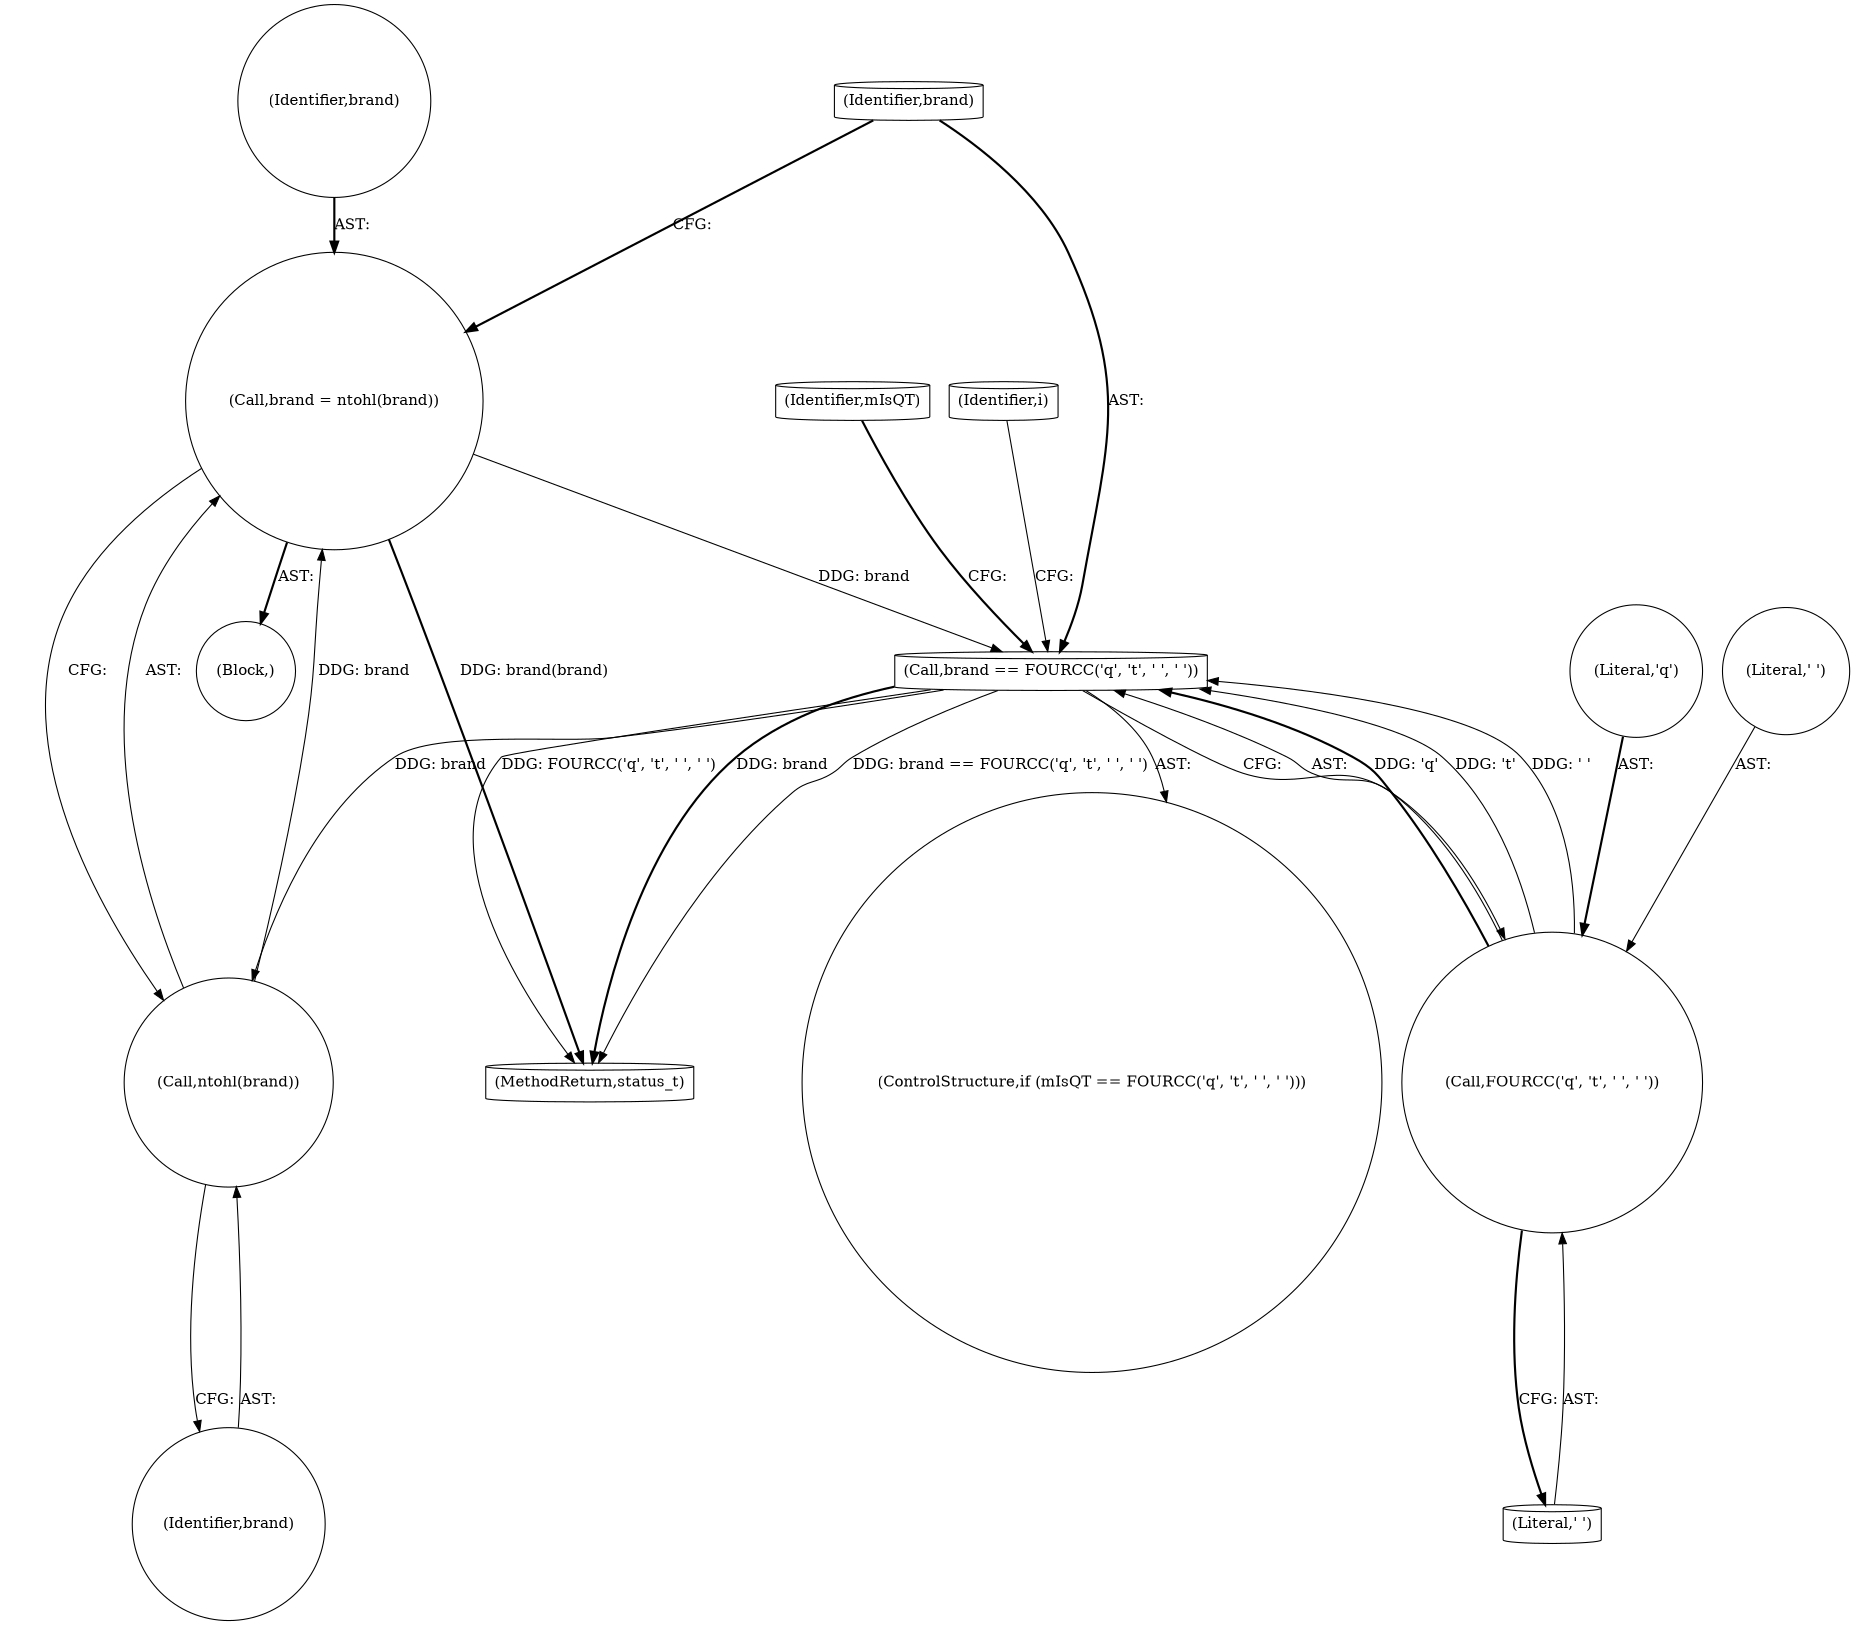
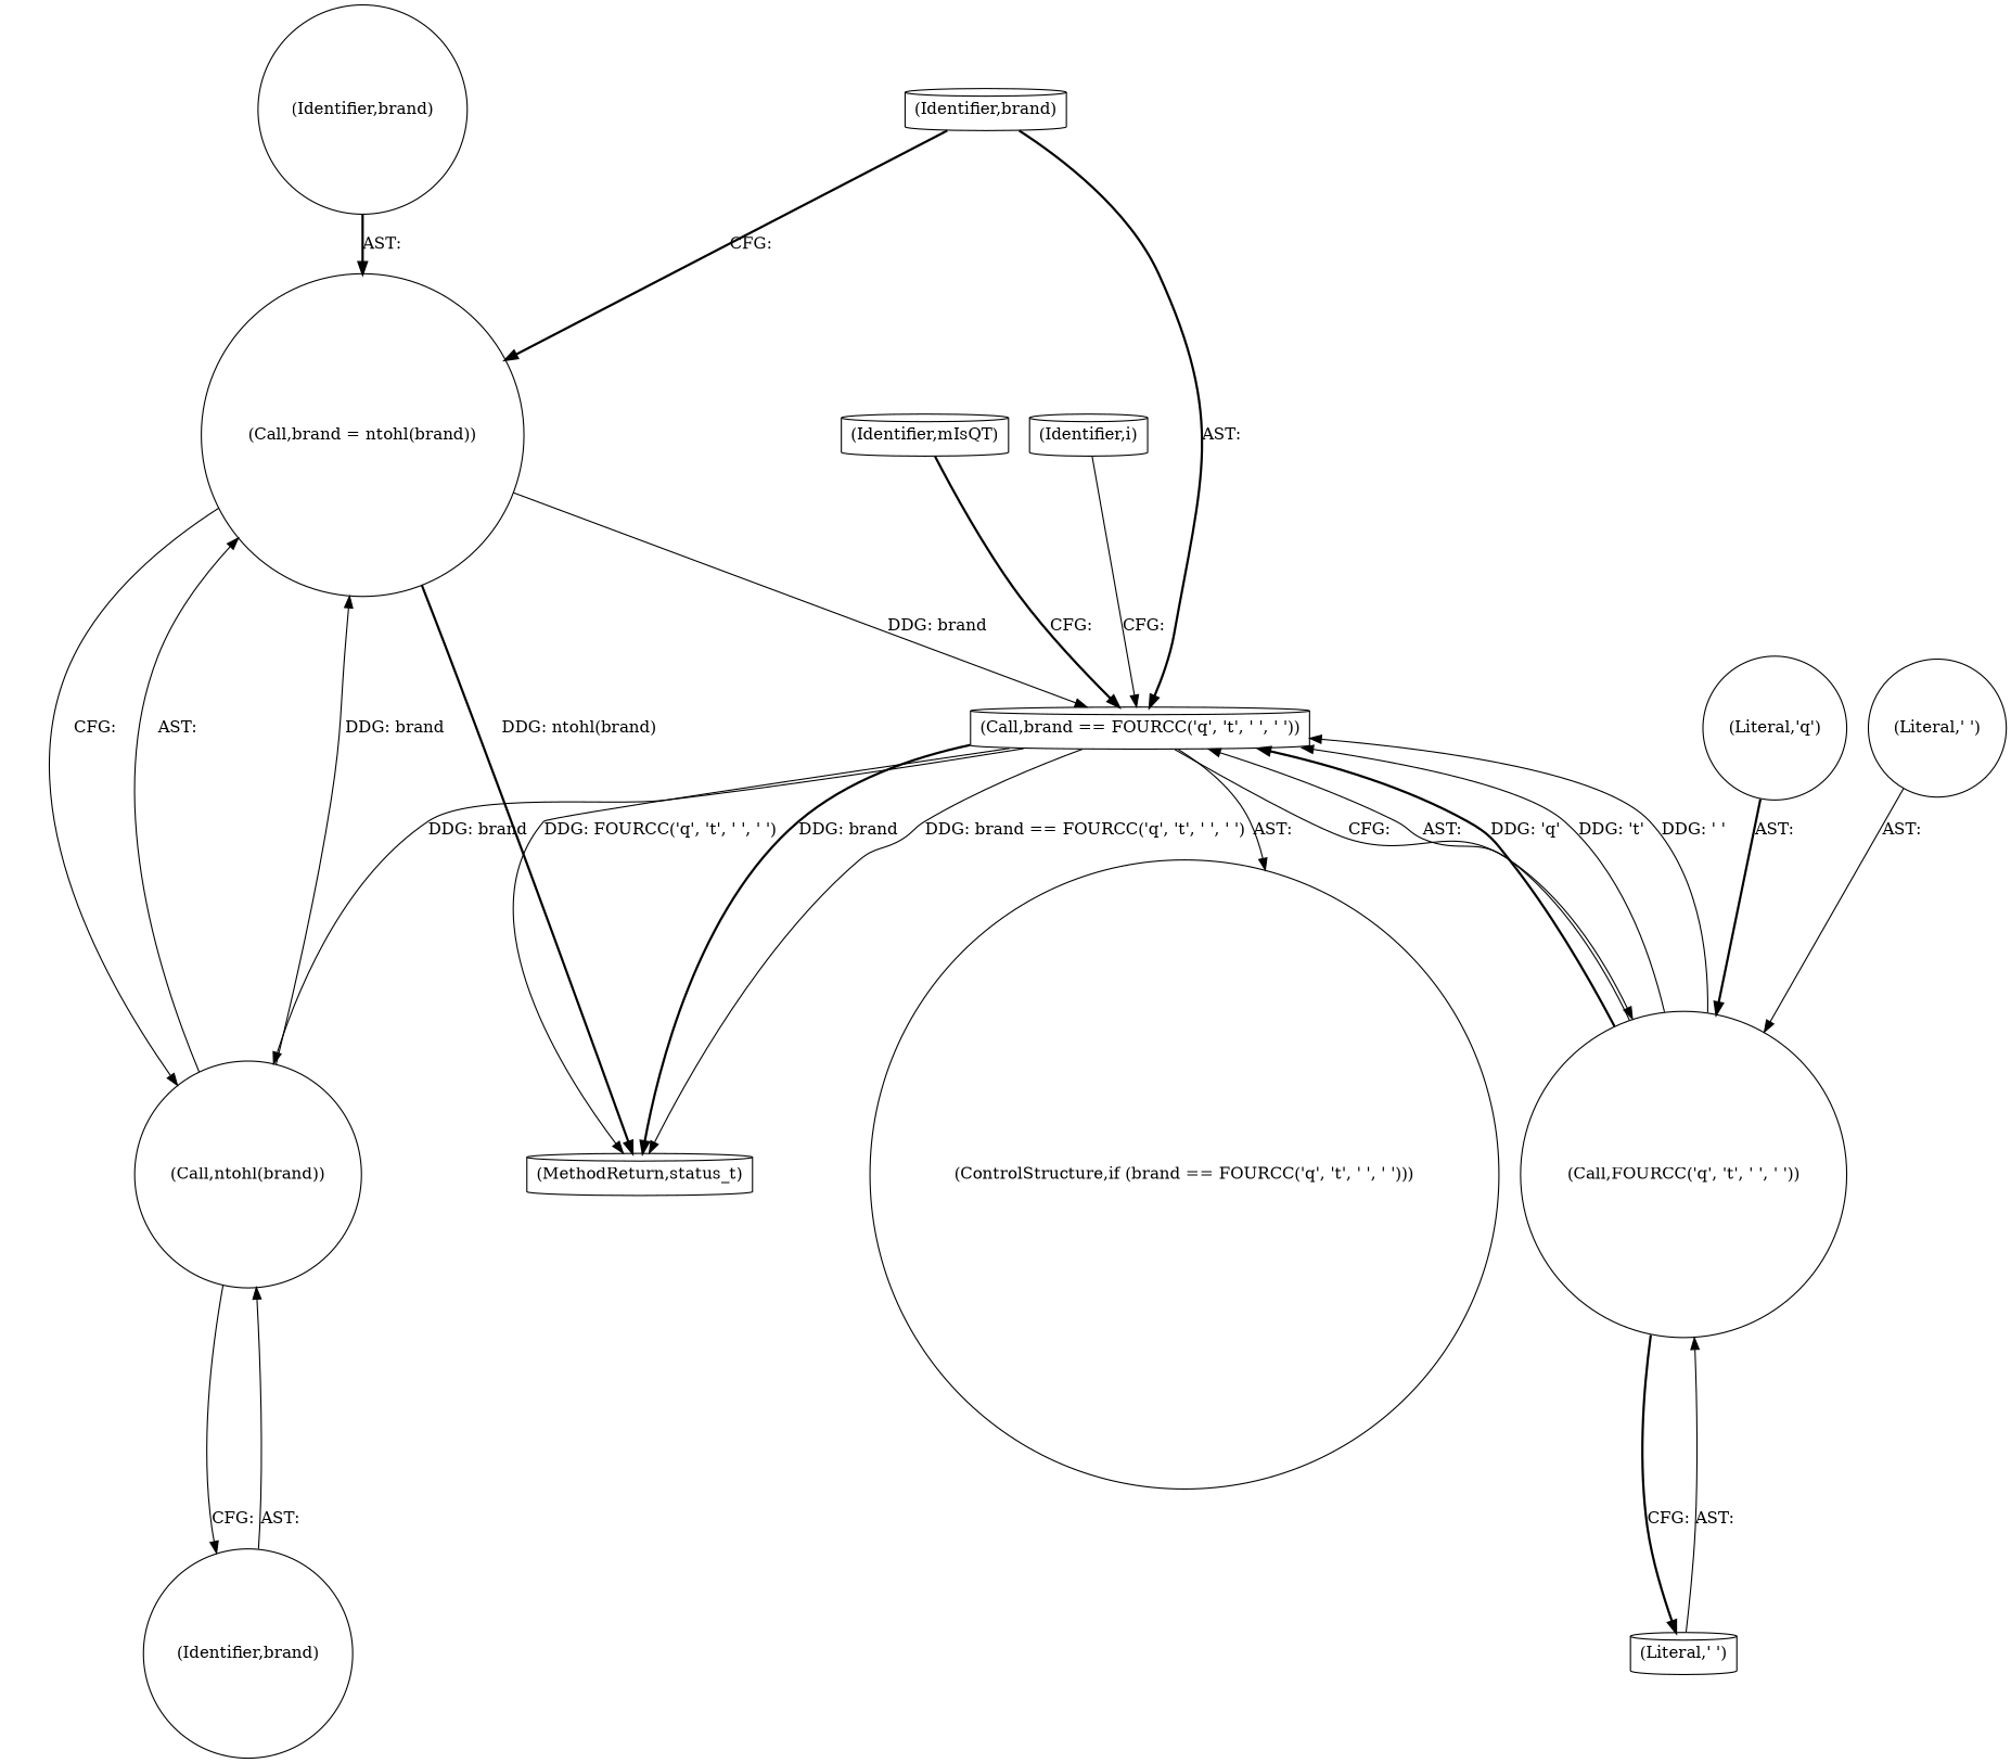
  digraph {
    node [shape=circle]
    edge [style=solid]
    n1 [label="(Call,brand = ntohl(brand))"]
    n2 [label="(Call,ntohl(brand))"]
    n3 [label="(Call,brand == FOURCC('q', 't', ' ', ' '))" shape=cylinder]
    n4 [label="(MethodReturn,status_t)" shape=cylinder]
-   n5 [label="(Block,)"]
    n6 [label="(Identifier,brand)"]
    n7 [label="(Call,FOURCC('q', 't', ' ', ' '))"]
-   n8 [label="(ControlStructure,if (mIsQT == FOURCC('q', 't', ' ', ' ')))"]
+   n8 [label="(ControlStructure,if (brand == FOURCC('q', 't', ' ', ' ')))"]
    n9 [label="(Literal,' ')" shape=cylinder]
    n10 [label="(Literal,'q')"]
    n11 [label="(Identifier,brand)"]
    n12 [label="(Identifier,brand)" shape=cylinder]
    n13 [label="(Identifier,mIsQT)" shape=cylinder]
    n14 [label="(Literal,' ')"]
    n15 [label="(Identifier,i)" shape=cylinder]
    n1 -> n2 [label="CFG: "]
    n1 -> n3 [label="DDG: brand"]
-   n1 -> n4 [label="DDG: brand(brand)" style=bold]
-   n1 -> n5 [label="AST: " style=bold]
+   n1 -> n4 [label="DDG: ntohl(brand)" style=bold]
    n2 -> n1 [label="AST: "]
    n2 -> n1 [label="DDG: brand"]
    n2 -> n6 [label="CFG: "]
    n3 -> n2 [label="DDG: brand"]
    n3 -> n4 [label="DDG: brand == FOURCC('q', 't', ' ', ' ')"]
    n3 -> n4 [label="DDG: FOURCC('q', 't', ' ', ' ')"]
    n3 -> n4 [label="DDG: brand" style=bold]
    n3 -> n7 [label="CFG: "]
    n3 -> n8 [label="AST: "]
    n6 -> n2 [label="AST: "]
    n7 -> n3 [label="AST: "]
    n7 -> n3 [label="DDG: 'q'" style=bold]
    n7 -> n3 [label="DDG: 't'"]
    n7 -> n3 [label="DDG: ' '"]
    n7 -> n9 [label="CFG: " style=bold]
    n9 -> n7 [label="AST: "]
    n10 -> n7 [label="AST: " style=bold]
    n11 -> n1 [label="AST: " style=bold]
    n12 -> n1 [label="CFG: " style=bold]
    n12 -> n3 [label="AST: " style=bold]
    n13 -> n3 [label="CFG: " style=bold]
    n14 -> n7 [label="AST: "]
    n15 -> n3 [label="CFG: "]
  }
